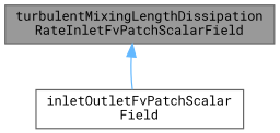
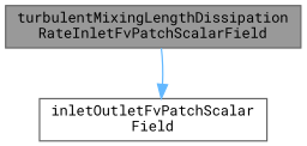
  digraph {
    fontname="Roboto Mono"
    node [color=gray40 fontname="Roboto Mono" fontsize=10 shape=box style=filled]
    n1 [fillcolor=grey60 fontcolor=black height=0.2 label="turbulentMixingLengthDissipation\lRateInletFvPatchScalarField" width=0.4]
    n2 [fillcolor=white height=0.2 label="inletOutletFvPatchScalar\lField" width=0.4]
-   n1 -> n2 [color=steelblue1 dir=back fontname="Roboto Mono" fontsize=10 labelfontname=Helvetica labelfontsize=10 style=solid]
+   n2 -> n1 [color=steelblue1 dir=back fontname="Roboto Mono" fontsize=10 labelfontname=Helvetica labelfontsize=10 style=solid]
  }
